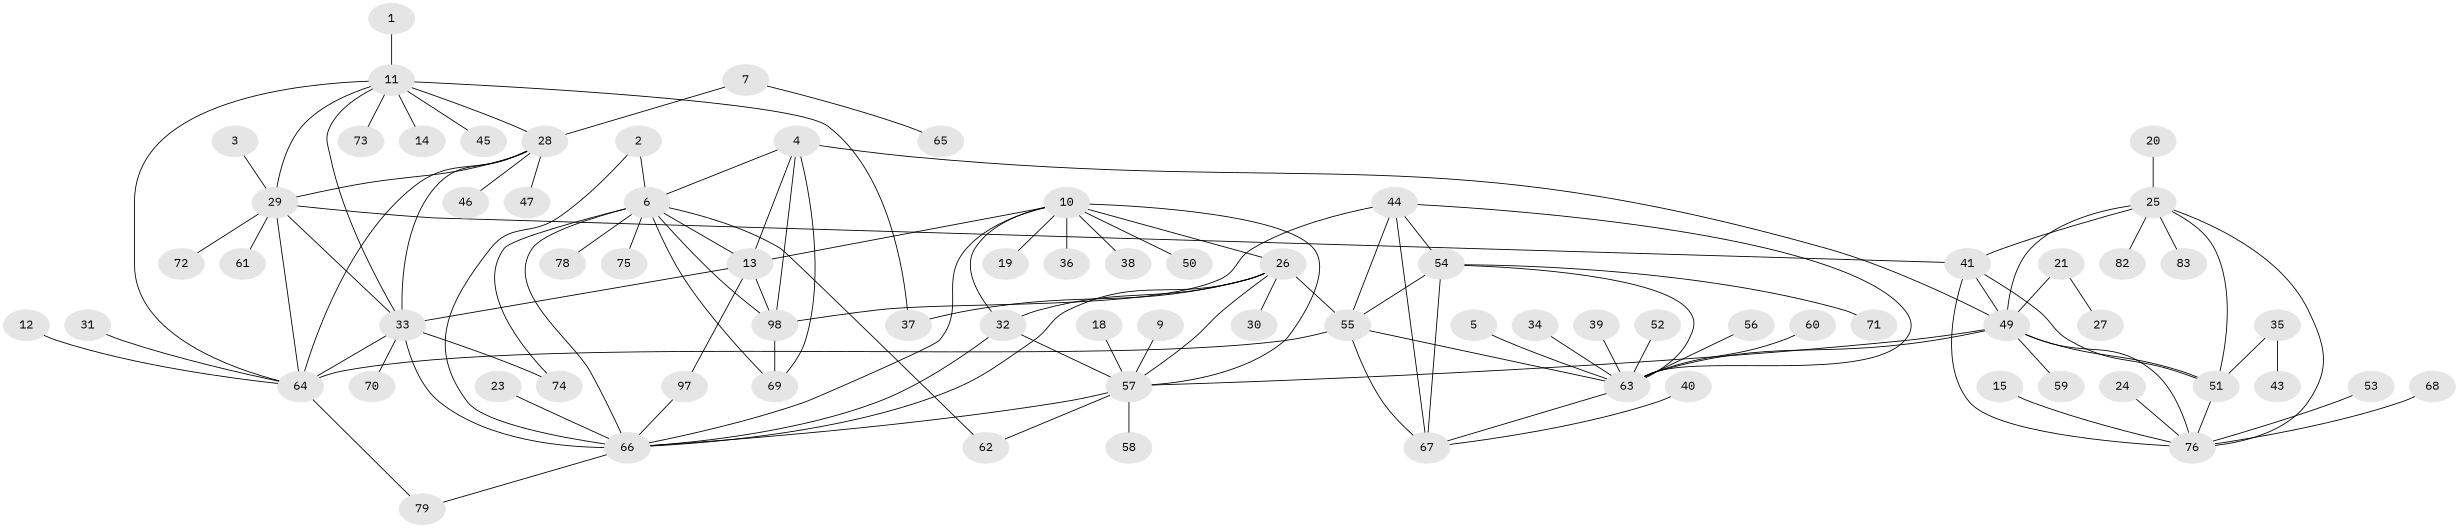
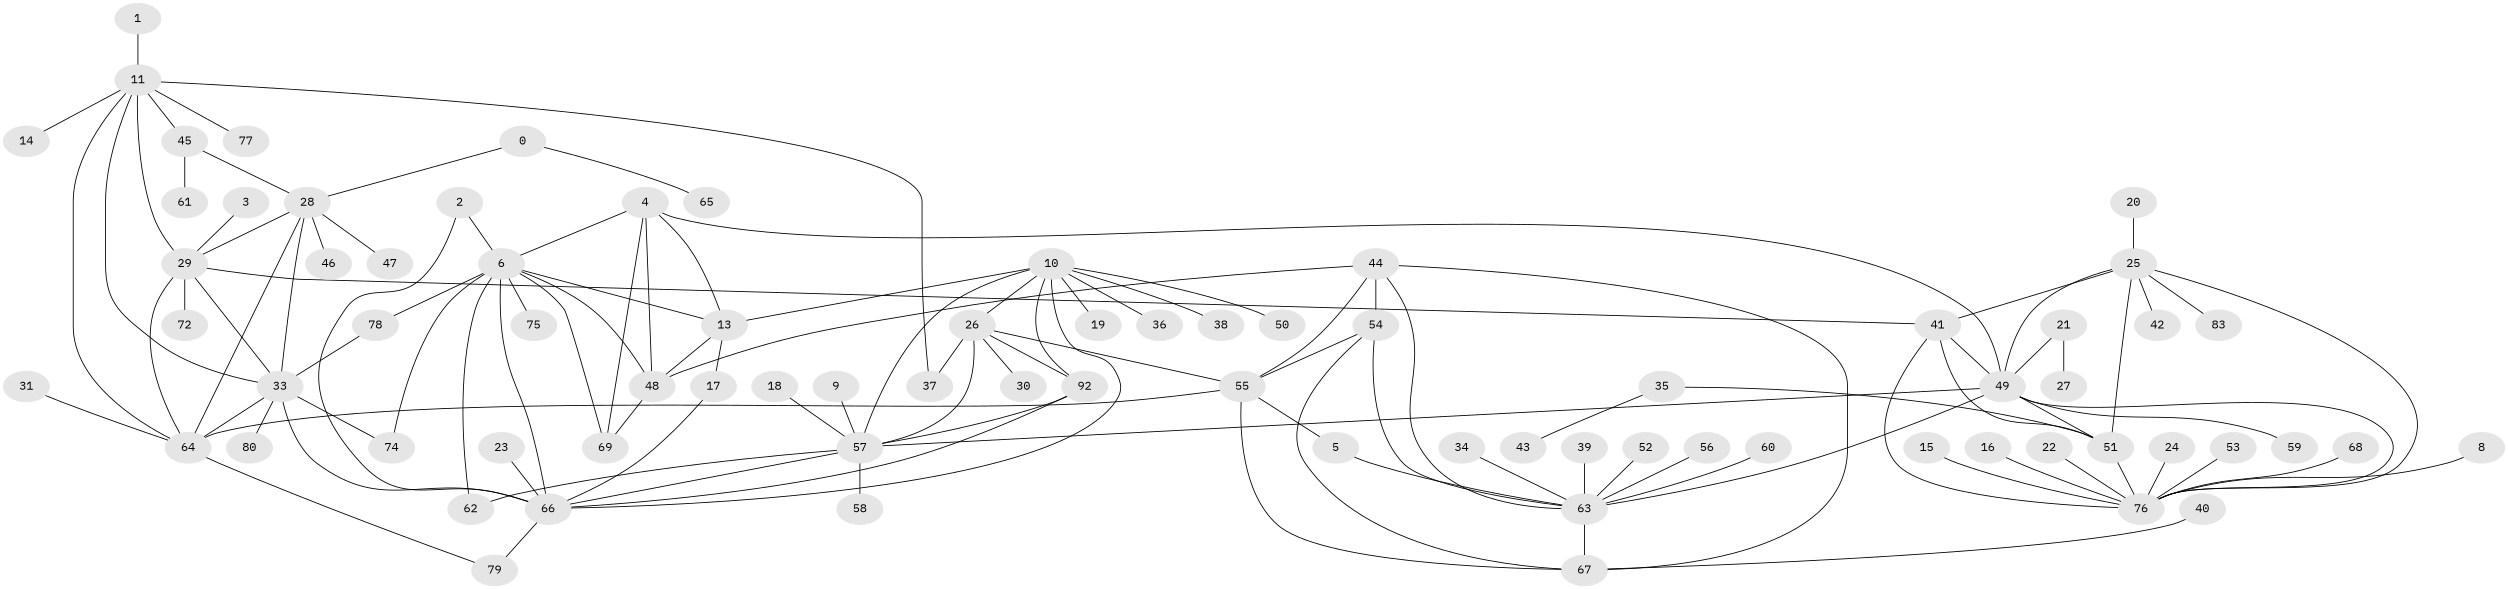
  graph {
    fontname="IBM Plex Mono"
    node [color=gray90 fontname="IBM Plex Mono" style=filled]
    edge [fontname="IBM Plex Mono" weight=1.0]
    1
    11
    29
    28
    14
    33
    37
    45
    64
-   77 [label=73]
+   77
    2
    6
    66
    13
-   48 [label=98]
+   48
    69
    62
    74
    75
    78
    79
    3
    41
    61
    72
    4
    49
-   17 [label=97]
+   17
    63
    76
    57
    51
    59
    5
    67
-   7
+   7 [label=0]
    65
    46
    47
+   8
    9
    58
    10
    19
    26
-   32
+   32 [label=92]
    36
    38
    50
    30
    55
-   70
-   12
+   70 [label=80]
    15
+   16
    18
    20
    25
-   42 [label=82]
+   42
    n60 [label=83]
    21
    27
+   22
    23
    24
    31
    34
    35
    43
    39
    40
    44
    54
-   71
    52
    53
    56
    60
    68
    1 -- 11
    11 -- 29
-   11 -- 28
+   45 -- 28
    11 -- 14
    11 -- 33
    11 -- 37
    11 -- 45
    11 -- 64
    11 -- 77
    29 -- 33
    29 -- 64
    29 -- 41
-   29 -- 61
+   45 -- 61
    29 -- 72
    28 -- 29
    28 -- 33
    28 -- 64
    28 -- 46
    28 -- 47
    33 -- 64
    33 -- 66
    33 -- 74
    33 -- 70
    64 -- 79
    2 -- 6
    2 -- 66
    6 -- 66
    6 -- 13
    6 -- 48
    6 -- 69
    6 -- 62
    6 -- 74
    6 -- 75
    6 -- 78
    66 -- 79
-   13 -- 33
+   78 -- 33
    13 -- 48
    13 -- 17
    48 -- 69
    3 -- 29
    41 -- 49
    41 -- 76
    41 -- 51
    4 -- 6
    4 -- 13
    4 -- 48
    4 -- 69
    4 -- 49
    49 -- 63
    49 -- 76
    49 -- 57
    49 -- 51
    49 -- 59
    17 -- 66
    63 -- 67
    57 -- 66
    57 -- 62
    57 -- 58
    51 -- 76
    5 -- 63
    7 -- 28
    7 -- 65
+   8 -- 76
    9 -- 57
    10 -- 66
    10 -- 13
    10 -- 57
    10 -- 19
    10 -- 26
    10 -- 32
    10 -- 36
    10 -- 38
    10 -- 50
    26 -- 37
-   26 -- 66
    26 -- 57
    26 -- 32
    26 -- 30
    26 -- 55
    32 -- 66
    32 -- 57
    55 -- 64
-   55 -- 63
+   55 -- 5
    55 -- 67
-   12 -- 64
    15 -- 76
+   16 -- 76
    18 -- 57
    20 -- 25
    25 -- 41
    25 -- 49
    25 -- 76
    25 -- 51
    25 -- 42
    25 -- n60
    21 -- 49
    21 -- 27
+   22 -- 76
    23 -- 66
    24 -- 76
    31 -- 64
    34 -- 63
    35 -- 51
    35 -- 43
    39 -- 63
    40 -- 67
    44 -- 48
    44 -- 63
    44 -- 67
    44 -- 55
    44 -- 54
    54 -- 63
    54 -- 67
    54 -- 55
-   54 -- 71
    52 -- 63
    53 -- 76
    56 -- 63
    60 -- 63
    68 -- 76
  }
